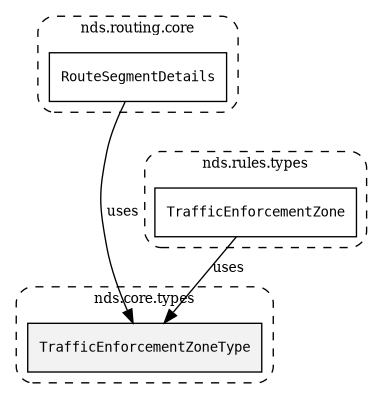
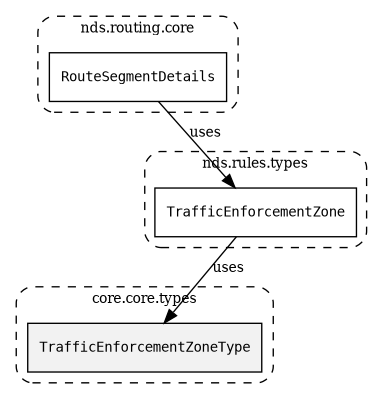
  digraph {
    fontsize=10
    rankdir=TB
    node [fontsize=10 shape=box]
    edge [fontsize=10]
    n1 [fillcolor="#0000000D" label=<<font face="monospace"><table align="center" border="0" cellspacing="0" cellpadding="0"><tr><td href="../../../content/packages/nds.core.types.html#Enum-TrafficEnforcementZoneType" title="Enum defined in nds.core.types">TrafficEnforcementZoneType</td></tr></table></font>> style=filled]
    n2 [label=<<font face="monospace"><table align="center" border="0" cellspacing="0" cellpadding="0"><tr><td href="../../../content/packages/nds.routing.route.html#Choice-RouteSegmentDetails" title="Choice defined in nds.routing.route">RouteSegmentDetails</td></tr></table></font>>]
    n3 [label=<<font face="monospace"><table align="center" border="0" cellspacing="0" cellpadding="0"><tr><td href="../../../content/packages/nds.rules.types.html#Structure-TrafficEnforcementZone" title="Structure defined in nds.rules.types">TrafficEnforcementZone</td></tr></table></font>>]
    subgraph cluster_1 {
-     label="nds.core.types"
+     label="core.core.types"
      style="dashed, rounded"
      n1
    }
    subgraph cluster_2 {
      label="nds.routing.core"
      style="dashed, rounded"
      n2
    }
    subgraph cluster_3 {
      label="nds.rules.types"
      style="dashed, rounded"
      n3
    }
-   n2 -> n1 [label=uses]
+   n2 -> n3 [label=uses]
    n3 -> n1 [label=uses]
  }
